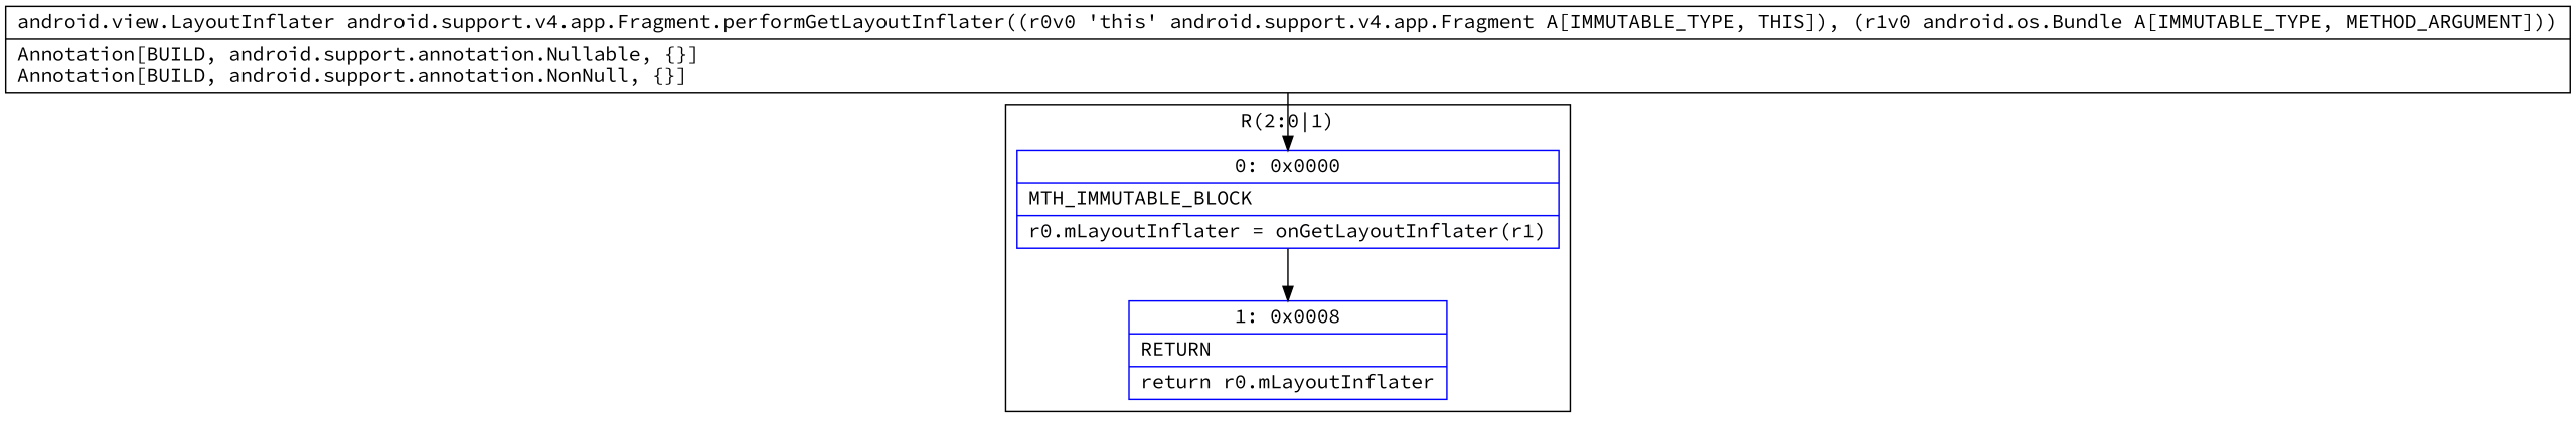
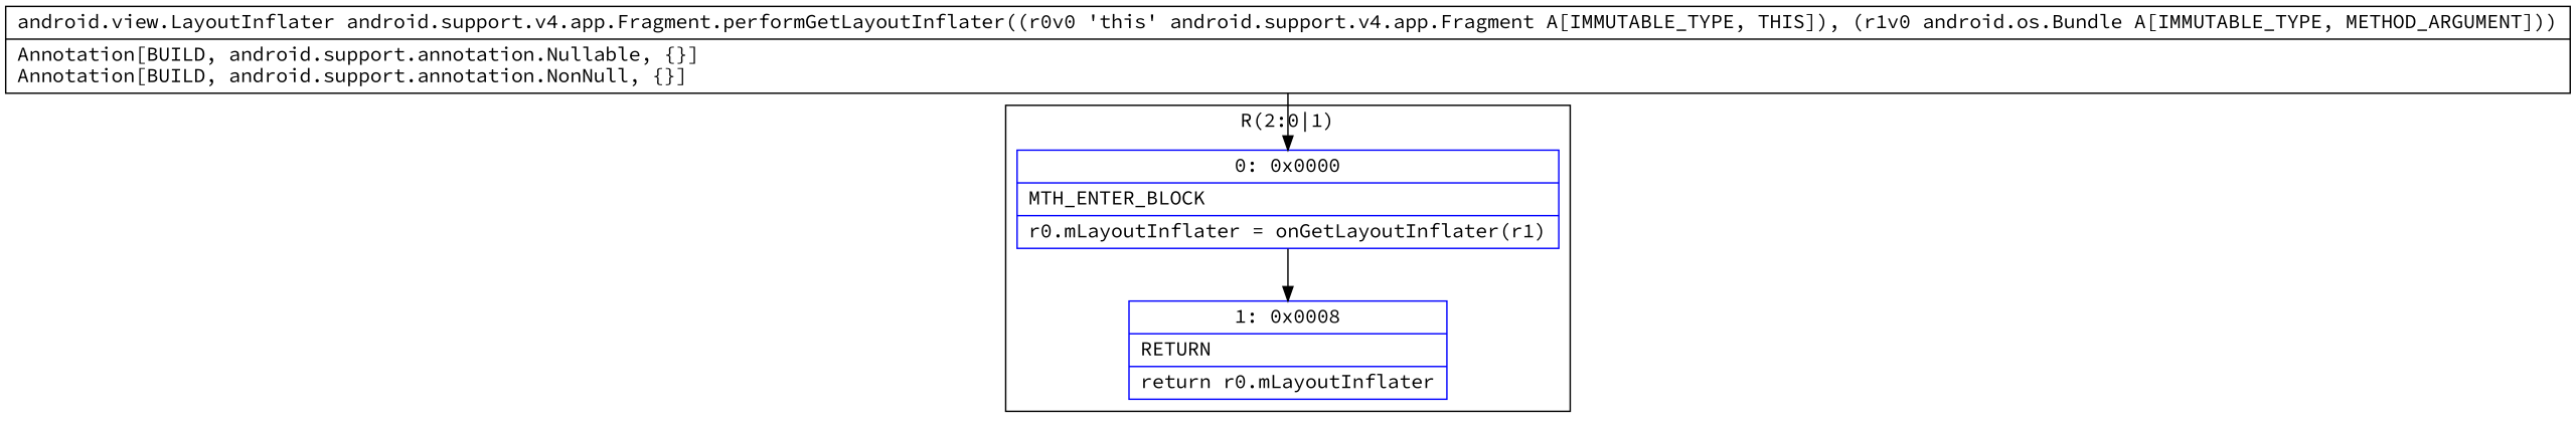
  digraph {
    fontname="Source Code Pro"
    node [color=blue shape=record fontname="Source Code Pro"]
    edge [fontname="Source Code Pro"]
-   n1 [label="{0\:\ 0x0000|MTH_IMMUTABLE_BLOCK\l|r0.mLayoutInflater = onGetLayoutInflater(r1)\l}"]
+   n1 [label="{0\:\ 0x0000|MTH_ENTER_BLOCK\l|r0.mLayoutInflater = onGetLayoutInflater(r1)\l}"]
    n2 [label="{1\:\ 0x0008|RETURN\l|return r0.mLayoutInflater\l}"]
    n3 [label="{android.view.LayoutInflater android.support.v4.app.Fragment.performGetLayoutInflater((r0v0 'this' android.support.v4.app.Fragment A[IMMUTABLE_TYPE, THIS]), (r1v0 android.os.Bundle A[IMMUTABLE_TYPE, METHOD_ARGUMENT]))  | Annotation[BUILD, android.support.annotation.Nullable, \{\}]\lAnnotation[BUILD, android.support.annotation.NonNull, \{\}]\l}" color=""]
    subgraph cluster_1 {
      label="R(2:0|1)"
      n1
      n2
    }
    n1 -> n2
    n3 -> n1
  }
